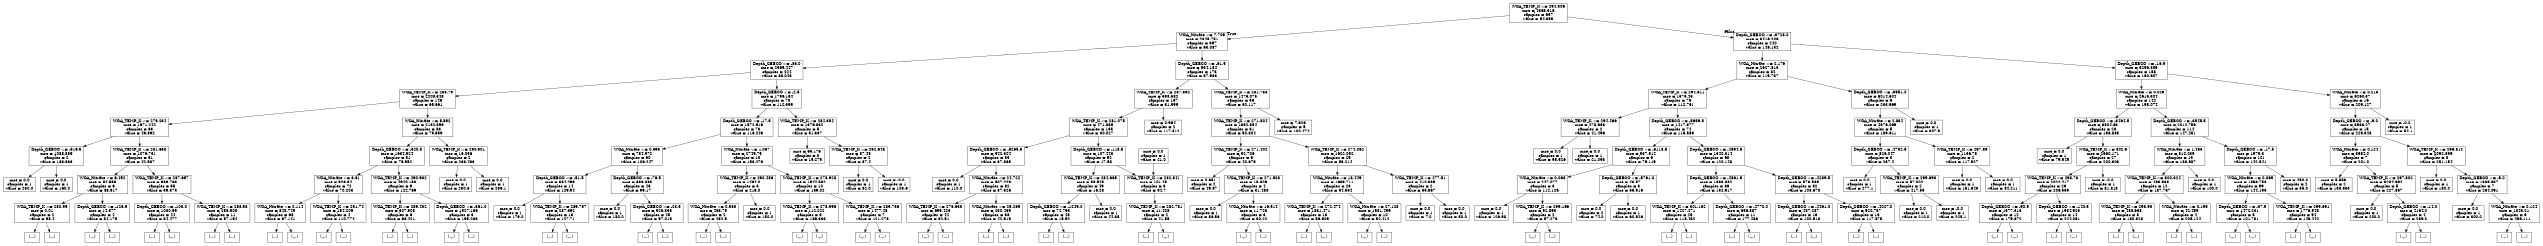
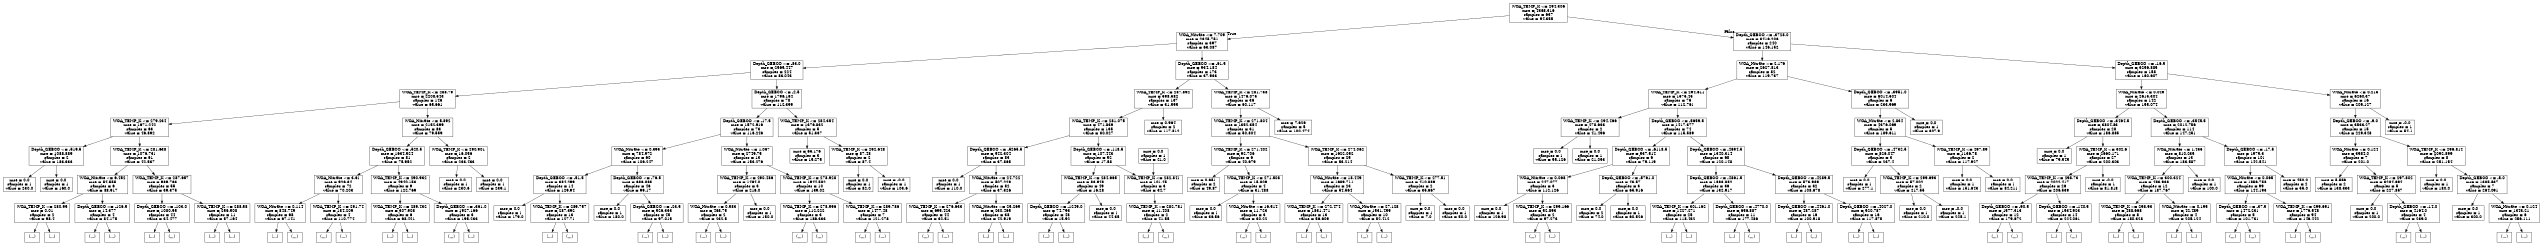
  digraph {
    fontname="DejaVu Serif"
    node [fontname="DejaVu Serif" shape=box]
    edge [fontname="DejaVu Serif"]
    n1 [label="WOA_TEMP_K <= 294.306\nmse = 4368.316\nsamples = 637\nvalue = 94.355"]
    n2 [label="WOA_Nitrate <= 7.709\nmse = 2345.751\nsamples = 397\nvalue = 63.087"]
    n3 [label="Depth_GEBCO <= -3728.0\nmse = 3416.206\nsamples = 240\nvalue = 146.152"]
    n4 [label="Depth_GEBCO <= -83.0\nmse = 2565.447\nsamples = 224\nvalue = 83.043"]
    n5 [label="Depth_GEBCO <= -61.5\nmse = 934.184\nsamples = 173\nvalue = 37.933"]
    n6 [label="WOA_Nitrate <= 2.176\nmse = 2627.813\nsamples = 82\nvalue = 119.737"]
    n7 [label="Depth_GEBCO <= -16.5\nmse = 3256.885\nsamples = 158\nvalue = 160.607"]
    n8 [label="WOA_TEMP_K <= 288.79\nmse = 2208.543\nsamples = 146\nvalue = 65.661"]
    n9 [label="Depth_GEBCO <= -2.5\nmse = 1796.164\nsamples = 78\nvalue = 112.399"]
    n10 [label="WOA_TEMP_K <= 287.892\nmse = 598.582\nsamples = 137\nvalue = 31.595"]
    n11 [label="WOA_TEMP_K <= 281.738\nmse = 1476.075\nsamples = 36\nvalue = 60.117"]
    n12 [label="WOA_TEMP_K <= 279.234\nmse = 1671.242\nsamples = 63\nvalue = 46.892"]
    n13 [label="WOA_Nitrate <= 5.892\nmse = 2152.399\nsamples = 83\nvalue = 79.559"]
    n14 [label="Depth_GEBCO <= -17.5\nmse = 1572.916\nsamples = 73\nvalue = 116.246"]
    n15 [label="WOA_TEMP_K <= 284.354\nmse = 1376.832\nsamples = 5\nvalue = 51.337"]
    n16 [label="Depth_GEBCO <= -519.5\nmse = 1088.889\nsamples = 2\nvalue = 183.333"]
    n17 [label="WOA_TEMP_K <= 281.638\nmse = 1076.731\nsamples = 61\nvalue = 42.537"]
    n18 [label="Depth_GEBCO <= -520.5\nmse = 1634.524\nsamples = 81\nvalue = 75.952"]
    n19 [label="WOA_TEMP_K <= 290.901\nmse = 16.056\nsamples = 2\nvalue = 233.433"]
    n20 [label="mse = 0.0\nsamples = 1\nvalue = 230.0"]
    n21 [label="mse = 0.0\nsamples = 1\nvalue = 160.0"]
    n22 [label="WOA_Nitrate <= 6.452\nmse = 54.555\nsamples = 6\nvalue = 88.917"]
    n23 [label="WOA_TEMP_K <= 287.657\nmse = 989.763\nsamples = 55\nvalue = 39.375"]
    n24 [label="WOA_TEMP_K <= 280.95\nmse = 0.01\nsamples = 2\nvalue = 98.4"]
    n25 [label="Depth_GEBCO <= -126.5\nmse = 14.377\nsamples = 4\nvalue = 84.175"]
    n26 [label="Depth_GEBCO <= -103.0\nmse = 1080.55\nsamples = 44\nvalue = 34.477"]
    n27 [label="WOA_TEMP_K <= 288.58\nmse = 256.508\nsamples = 11\nvalue = 57.164"]
    n28 [label="(...)"]
    n29 [label="(...)"]
    n30 [label="(...)"]
    n31 [label="(...)"]
    n32 [label="(...)"]
    n33 [label="(...)"]
    n34 [label="(...)"]
    n35 [label="(...)"]
    n36 [label="WOA_Nitrate <= 3.61\nmse = 926.34\nsamples = 72\nvalue = 70.203"]
    n37 [label="WOA_TEMP_K <= 290.932\nmse = 4940.153\nsamples = 9\nvalue = 122.769"]
    n38 [label="mse = 0.0\nsamples = 1\nvalue = 230.6"]
    n39 [label="mse = 0.0\nsamples = 1\nvalue = 239.1"]
    n40 [label="WOA_Nitrate <= 0.114\nmse = 848.749\nsamples = 68\nvalue = 67.141"]
    n41 [label="WOA_TEMP_K <= 291.74\nmse = 184.209\nsamples = 4\nvalue = 110.774"]
    n42 [label="WOA_TEMP_K <= 289.432\nmse = 307.908\nsamples = 6\nvalue = 68.421"]
    n43 [label="Depth_GEBCO <= -361.0\nmse = 1927.166\nsamples = 3\nvalue = 195.233"]
    n44 [label="(...)"]
    n45 [label="(...)"]
    n46 [label="(...)"]
    n47 [label="(...)"]
    n48 [label="(...)"]
    n49 [label="(...)"]
    n50 [label="(...)"]
    n51 [label="(...)"]
    n52 [label="WOA_Nitrate <= 0.395\nmse = 784.972\nsamples = 60\nvalue = 106.247"]
    n53 [label="WOA_Nitrate <= 1.067\nmse = 2749.75\nsamples = 13\nvalue = 153.276"]
    n54 [label="mse = 65.176\nsamples = 3\nvalue = 15.275"]
    n55 [label="WOA_TEMP_K <= 292.648\nmse = 87.48\nsamples = 2\nvalue = 87.4"]
    n56 [label="Depth_GEBCO <= -51.5\nmse = 384.299\nsamples = 14\nvalue = 129.94"]
    n57 [label="Depth_GEBCO <= -76.5\nmse = 686.888\nsamples = 46\nvalue = 99.17"]
    n58 [label="WOA_TEMP_K <= 290.486\nmse = 1464.0\nsamples = 3\nvalue = 216.0"]
    n59 [label="WOA_TEMP_K <= 278.928\nmse = 1944.582\nsamples = 10\nvalue = 139.02"]
    n60 [label="mse = 0.0\nsamples = 1\nvalue = 179.0"]
    n61 [label="WOA_TEMP_K <= 289.757\nmse = 287.392\nsamples = 13\nvalue = 127.71"]
    n62 [label="mse = 0.0\nsamples = 1\nvalue = 180.0"]
    n63 [label="Depth_GEBCO <= -23.5\nmse = 526.333\nsamples = 45\nvalue = 97.015"]
    n64 [label="(...)"]
    n65 [label="(...)"]
    n66 [label="(...)"]
    n67 [label="(...)"]
    n68 [label="WOA_Nitrate <= 0.583\nmse = 468.75\nsamples = 2\nvalue = 232.5"]
    n69 [label="mse = 0.0\nsamples = 1\nvalue = 150.0"]
    n70 [label="WOA_TEMP_K <= 278.596\nmse = 112.222\nsamples = 3\nvalue = 186.333"]
    n71 [label="WOA_TEMP_K <= 289.786\nmse = 1477.48\nsamples = 7\nvalue = 121.278"]
    n72 [label="(...)"]
    n73 [label="(...)"]
    n74 [label="(...)"]
    n75 [label="(...)"]
    n76 [label="(...)"]
    n77 [label="(...)"]
    n78 [label="mse = 0.0\nsamples = 1\nvalue = 82.0"]
    n79 [label="mse = -0.0\nsamples = 1\nvalue = 103.6"]
    n80 [label="WOA_TEMP_K <= 281.075\nmse = 471.839\nsamples = 135\nvalue = 30.027"]
    n81 [label="mse = 0.964\nsamples = 2\nvalue = 117.812"]
    n82 [label="WOA_TEMP_K <= 271.804\nmse = 1352.354\nsamples = 31\nvalue = 50.804"]
    n83 [label="mse = 7.626\nsamples = 5\nvalue = 100.474"]
    n84 [label="Depth_GEBCO <= -5265.5\nmse = 542.304\nsamples = 83\nvalue = 37.865"]
    n85 [label="Depth_GEBCO <= -118.5\nmse = 107.443\nsamples = 52\nvalue = 17.58"]
    n86 [label="mse = 0.0\nsamples = 1\nvalue = 110.0"]
    n87 [label="WOA_Nitrate <= 24.722\nmse = 507.229\nsamples = 82\nvalue = 37.326"]
    n88 [label="WOA_TEMP_K <= 284.665\nmse = 83.948\nsamples = 49\nvalue = 16.28"]
    n89 [label="WOA_TEMP_K <= 282.841\nmse = 101.45\nsamples = 3\nvalue = 34.7"]
    n90 [label="WOA_TEMP_K <= 276.633\nmse = 695.423\nsamples = 44\nvalue = 32.51"]
    n91 [label="WOA_Nitrate <= 25.269\nmse = 230.465\nsamples = 38\nvalue = 42.919"]
    n92 [label="(...)"]
    n93 [label="(...)"]
    n94 [label="(...)"]
    n95 [label="(...)"]
    n96 [label="Depth_GEBCO <= -1249.0\nmse = 74.793\nsamples = 48\nvalue = 15.92"]
    n97 [label="mse = 0.0\nsamples = 1\nvalue = 44.35"]
    n98 [label="WOA_TEMP_K <= 282.781\nmse = 11.408\nsamples = 2\nvalue = 41.55"]
    n99 [label="(...)"]
    n100 [label="(...)"]
    n101 [label="(...)"]
    n102 [label="(...)"]
    n103 [label="mse = 0.0\nsamples = 1\nvalue = 21.0"]
    n104 [label="WOA_TEMP_K <= 271.402\nmse = 92.706\nsamples = 6\nvalue = 40.679"]
    n105 [label="WOA_TEMP_K <= 274.062\nmse = 1622.052\nsamples = 25\nvalue = 53.214"]
    n106 [label="mse = 0.651\nsamples = 2\nvalue = 49.87"]
    n107 [label="WOA_TEMP_K <= 271.508\nmse = 15.809\nsamples = 4\nvalue = 31.488"]
    n108 [label="WOA_Nitrate <= 18.449\nmse = 1689.711\nsamples = 23\nvalue = 54.564"]
    n109 [label="WOA_TEMP_K <= 277.51\nmse = 410.889\nsamples = 2\nvalue = 35.667"]
    n110 [label="mse = 0.0\nsamples = 1\nvalue = 36.56"]
    n111 [label="WOA_Nitrate <= 16.514\nmse = 11.723\nsamples = 3\nvalue = 30.22"]
    n112 [label="(...)"]
    n113 [label="(...)"]
    n114 [label="WOA_TEMP_K <= 272.474\nmse = 1831.471\nsamples = 13\nvalue = 56.609"]
    n115 [label="WOA_Nitrate <= 27.128\nmse = 1531.459\nsamples = 10\nvalue = 52.412"]
    n116 [label="mse = 0.0\nsamples = 1\nvalue = 7.0"]
    n117 [label="mse = 0.0\nsamples = 1\nvalue = 50.0"]
    n118 [label="(...)"]
    n119 [label="(...)"]
    n120 [label="(...)"]
    n121 [label="(...)"]
    n122 [label="WOA_TEMP_K <= 294.611\nmse = 1575.45\nsamples = 76\nvalue = 112.761"]
    n123 [label="Depth_GEBCO <= -3951.0\nmse = 6014.504\nsamples = 6\nvalue = 233.969"]
    n124 [label="WOA_Nitrate <= 0.049\nmse = 2615.304\nsamples = 142\nvalue = 155.074"]
    n125 [label="WOA_Nitrate <= 0.215\nmse = 6260.37\nsamples = 16\nvalue = 209.127"]
    n126 [label="WOA_TEMP_K <= 294.466\nmse = 278.633\nsamples = 2\nvalue = 41.496"]
    n127 [label="Depth_GEBCO <= -5659.5\nmse = 1417.377\nsamples = 74\nvalue = 115.589"]
    n128 [label="WOA_Nitrate <= 2.834\nmse = 4376.069\nsamples = 5\nvalue = 189.611"]
    n129 [label="mse = 0.0\nsamples = 1\nvalue = 307.9"]
-   n130 [label="mse = 0.0\nsamples = 1\nvalue = 55.526"]
+   n130 [label="mse = 0.0\nsamples = 1\nvalue = 55.126"]
    n131 [label="mse = 0.0\nsamples = 1\nvalue = 21.053"]
    n132 [label="Depth_GEBCO <= -6118.5\nmse = 537.514\nsamples = 6\nvalue = 79.119"]
    n133 [label="Depth_GEBCO <= -4694.5\nmse = 1340.314\nsamples = 68\nvalue = 120.148"]
    n134 [label="WOA_Nitrate <= 0.068\nmse = 247.077\nsamples = 3\nvalue = 112.126"]
    n135 [label="Depth_GEBCO <= -5761.0\nmse = 43.57\nsamples = 3\nvalue = 65.916"]
    n136 [label="Depth_GEBCO <= -4861.5\nmse = 1883.882\nsamples = 36\nvalue = 132.917"]
    n137 [label="Depth_GEBCO <= -4289.5\nmse = 573.989\nsamples = 32\nvalue = 108.678"]
    n138 [label="mse = 0.0\nsamples = 1\nvalue = 126.98"]
    n139 [label="WOA_TEMP_K <= 299.166\nmse = 52.893\nsamples = 2\nvalue = 97.273"]
    n140 [label="mse = 0.0\nsamples = 2\nvalue = 74.0"]
    n141 [label="mse = 0.0\nsamples = 1\nvalue = 60.526"]
    n142 [label="(...)"]
    n143 [label="(...)"]
    n144 [label="WOA_TEMP_K <= 301.162\nmse = 1427.271\nsamples = 25\nvalue = 118.432"]
    n145 [label="Depth_GEBCO <= -4770.0\nmse = 656.887\nsamples = 11\nvalue = 177.486"]
    n146 [label="Depth_GEBCO <= -4461.0\nmse = 487.287\nsamples = 16\nvalue = 100.918"]
    n147 [label="Depth_GEBCO <= -4027.0\nmse = 520.787\nsamples = 16\nvalue = 117.875"]
    n148 [label="(...)"]
    n149 [label="(...)"]
    n150 [label="(...)"]
    n151 [label="(...)"]
    n152 [label="(...)"]
    n153 [label="(...)"]
    n154 [label="(...)"]
    n155 [label="(...)"]
    n156 [label="Depth_GEBCO <= -4732.5\nmse = 826.047\nsamples = 3\nvalue = 237.4"]
    n157 [label="WOA_TEMP_K <= 297.89\nmse = 1136.78\nsamples = 2\nvalue = 117.927"]
    n158 [label="mse = 0.0\nsamples = 1\nvalue = 277.1"]
    n159 [label="WOA_TEMP_K <= 299.693\nmse = 57.002\nsamples = 2\nvalue = 217.55"]
    n160 [label="mse = 0.0\nsamples = 1\nvalue = 151.643"]
    n161 [label="mse = 0.0\nsamples = 1\nvalue = 84.211"]
    n162 [label="mse = 0.0\nsamples = 1\nvalue = 210.0"]
    n163 [label="mse = -0.0\nsamples = 1\nvalue = 225.1"]
    n164 [label="Depth_GEBCO <= -3464.5\nmse = 3804.83\nsamples = 28\nvalue = 186.885"]
    n165 [label="Depth_GEBCO <= -3545.5\nmse = 2012.756\nsamples = 114\nvalue = 147.251"]
    n166 [label="Depth_GEBCO <= -9.0\nmse = 3533.27\nsamples = 15\nvalue = 229.348"]
    n167 [label="mse = -0.0\nsamples = 1\nvalue = 54.1"]
    n168 [label="mse = 0.0\nsamples = 1\nvalue = 79.545"]
    n169 [label="WOA_TEMP_K <= 302.6\nmse = 2660.171\nsamples = 27\nvalue = 200.303"]
    n170 [label="WOA_Nitrate <= 1.455\nmse = 810.235\nsamples = 13\nvalue = 183.587"]
    n171 [label="Depth_GEBCO <= -17.5\nmse = 1975.3\nsamples = 101\nvalue = 142.541"]
    n172 [label="WOA_TEMP_K <= 298.73\nmse = 2022.417\nsamples = 26\nvalue = 206.539"]
    n173 [label="mse = -0.0\nsamples = 1\nvalue = 81.818"]
    n174 [label="Depth_GEBCO <= -90.5\nmse = 1577.313\nsamples = 12\nvalue = 179.672"]
    n175 [label="Depth_GEBCO <= -140.5\nmse = 1534.923\nsamples = 14\nvalue = 224.061"]
    n176 [label="(...)"]
    n177 [label="(...)"]
    n178 [label="(...)"]
    n179 [label="(...)"]
    n180 [label="WOA_TEMP_K <= 300.324\nmse = 483.938\nsamples = 12\nvalue = 187.767"]
    n181 [label="mse = 0.0\nsamples = 1\nvalue = 100.0"]
    n182 [label="WOA_Nitrate <= 0.065\nmse = 1856.758\nsamples = 99\nvalue = 144.193"]
    n183 [label="mse = 450.0\nsamples = 2\nvalue = 55.0"]
    n184 [label="WOA_TEMP_K <= 298.93\nmse = 488.668\nsamples = 8\nvalue = 180.328"]
    n185 [label="WOA_Nitrate <= 0.195\nmse = 42.489\nsamples = 4\nvalue = 205.124"]
    n186 [label="(...)"]
    n187 [label="(...)"]
    n188 [label="(...)"]
    n189 [label="(...)"]
    n190 [label="Depth_GEBCO <= -37.5\nmse = 1472.231\nsamples = 5\nvalue = 101.731"]
    n191 [label="WOA_TEMP_K <= 299.691\nmse = 1776.548\nsamples = 94\nvalue = 146.442"]
    n192 [label="(...)"]
    n193 [label="(...)"]
    n194 [label="(...)"]
    n195 [label="(...)"]
    n196 [label="WOA_Nitrate <= 0.124\nmse = 3984.0\nsamples = 7\nvalue = 201.0"]
    n197 [label="WOA_TEMP_K <= 296.814\nmse = 2092.899\nsamples = 8\nvalue = 251.154"]
    n198 [label="mse = 5.556\nsamples = 2\nvalue = 138.333"]
    n199 [label="WOA_TEMP_K <= 297.802\nmse = 3284.694\nsamples = 5\nvalue = 227.857"]
    n200 [label="mse = 0.0\nsamples = 1\nvalue = 180.0"]
    n201 [label="Depth_GEBCO <= -5.0\nmse = 1385.537\nsamples = 7\nvalue = 264.091"]
    n202 [label="mse = 0.0\nsamples = 1\nvalue = 200.0"]
    n203 [label="Depth_GEBCO <= -14.0\nmse = 4164.0\nsamples = 4\nvalue = 239.0"]
    n204 [label="(...)"]
    n205 [label="(...)"]
    n206 [label="mse = 0.0\nsamples = 1\nvalue = 300.0"]
    n207 [label="WOA_Nitrate <= 0.124\nmse = 1343.21\nsamples = 6\nvalue = 256.111"]
    n208 [label="(...)"]
    n209 [label="(...)"]
    n1 -> n2 [headlabel=True labelangle=45 labeldistance=2.5]
    n1 -> n3 [headlabel=False labelangle=-45 labeldistance=2.5]
    n2 -> n4
    n2 -> n5
    n3 -> n6
    n3 -> n7
    n4 -> n8
    n4 -> n9
    n5 -> n10
    n5 -> n11
    n6 -> n122
    n6 -> n123
    n7 -> n124
    n7 -> n125
    n8 -> n12
    n8 -> n13
    n9 -> n14
    n9 -> n15
    n10 -> n80
    n10 -> n81
    n11 -> n82
    n11 -> n83
    n12 -> n16
    n12 -> n17
    n13 -> n18
    n13 -> n19
    n14 -> n52
    n14 -> n53
    n15 -> n54
    n15 -> n55
    n16 -> n20
    n16 -> n21
    n17 -> n22
    n17 -> n23
    n18 -> n36
    n18 -> n37
    n19 -> n38
    n19 -> n39
    n22 -> n24
    n22 -> n25
    n23 -> n26
    n23 -> n27
    n24 -> n28
    n24 -> n29
    n25 -> n30
    n25 -> n31
    n26 -> n32
    n26 -> n33
    n27 -> n34
    n27 -> n35
    n36 -> n40
    n36 -> n41
    n37 -> n42
    n37 -> n43
    n40 -> n44
    n40 -> n45
    n41 -> n46
    n41 -> n47
    n42 -> n48
    n42 -> n49
    n43 -> n50
    n43 -> n51
    n52 -> n56
    n52 -> n57
    n53 -> n58
    n53 -> n59
    n55 -> n78
    n55 -> n79
    n56 -> n60
    n56 -> n61
    n57 -> n62
    n57 -> n63
    n58 -> n68
    n58 -> n69
    n59 -> n70
    n59 -> n71
    n61 -> n64
    n61 -> n65
    n63 -> n66
    n63 -> n67
    n68 -> n72
    n68 -> n73
    n70 -> n74
    n70 -> n75
    n71 -> n76
    n71 -> n77
    n80 -> n84
    n80 -> n85
    n82 -> n104
    n82 -> n105
    n84 -> n86
    n84 -> n87
    n85 -> n88
    n85 -> n89
    n87 -> n90
    n87 -> n91
    n88 -> n96
    n88 -> n97
    n89 -> n98
    n90 -> n92
    n90 -> n93
    n91 -> n94
    n91 -> n95
    n96 -> n99
    n96 -> n100
    n98 -> n101
    n98 -> n102
    n103 -> n89
    n104 -> n106
    n104 -> n107
    n105 -> n108
    n105 -> n109
    n107 -> n110
    n107 -> n111
    n108 -> n114
    n108 -> n115
    n109 -> n116
    n109 -> n117
    n111 -> n112
    n111 -> n113
    n114 -> n118
    n114 -> n119
    n115 -> n120
    n115 -> n121
    n122 -> n126
    n122 -> n127
    n123 -> n128
    n123 -> n129
    n124 -> n164
    n124 -> n165
    n125 -> n166
    n125 -> n167
    n126 -> n130
    n126 -> n131
    n127 -> n132
    n127 -> n133
    n128 -> n156
    n128 -> n157
    n132 -> n134
    n132 -> n135
    n133 -> n136
    n133 -> n137
    n134 -> n138
    n134 -> n139
    n135 -> n140
    n135 -> n141
    n136 -> n144
    n136 -> n145
    n137 -> n146
    n137 -> n147
    n139 -> n142
    n139 -> n143
    n144 -> n148
    n144 -> n149
    n145 -> n150
    n145 -> n151
    n146 -> n152
    n146 -> n153
    n147 -> n154
    n147 -> n155
    n156 -> n158
    n156 -> n159
    n157 -> n160
    n157 -> n161
    n159 -> n162
    n159 -> n163
    n164 -> n168
    n164 -> n169
    n165 -> n170
    n165 -> n171
    n166 -> n196
    n166 -> n197
    n169 -> n172
    n169 -> n173
    n170 -> n180
    n170 -> n181
    n171 -> n182
    n171 -> n183
    n172 -> n174
    n172 -> n175
    n174 -> n176
    n174 -> n177
    n175 -> n178
    n175 -> n179
    n180 -> n184
    n180 -> n185
    n182 -> n190
    n182 -> n191
    n184 -> n186
    n184 -> n187
    n185 -> n188
    n185 -> n189
    n190 -> n192
    n190 -> n193
    n191 -> n194
    n191 -> n195
    n196 -> n198
    n196 -> n199
    n197 -> n200
    n197 -> n201
    n199 -> n202
    n199 -> n203
    n201 -> n206
    n201 -> n207
    n203 -> n204
    n203 -> n205
    n207 -> n208
    n207 -> n209
  }
